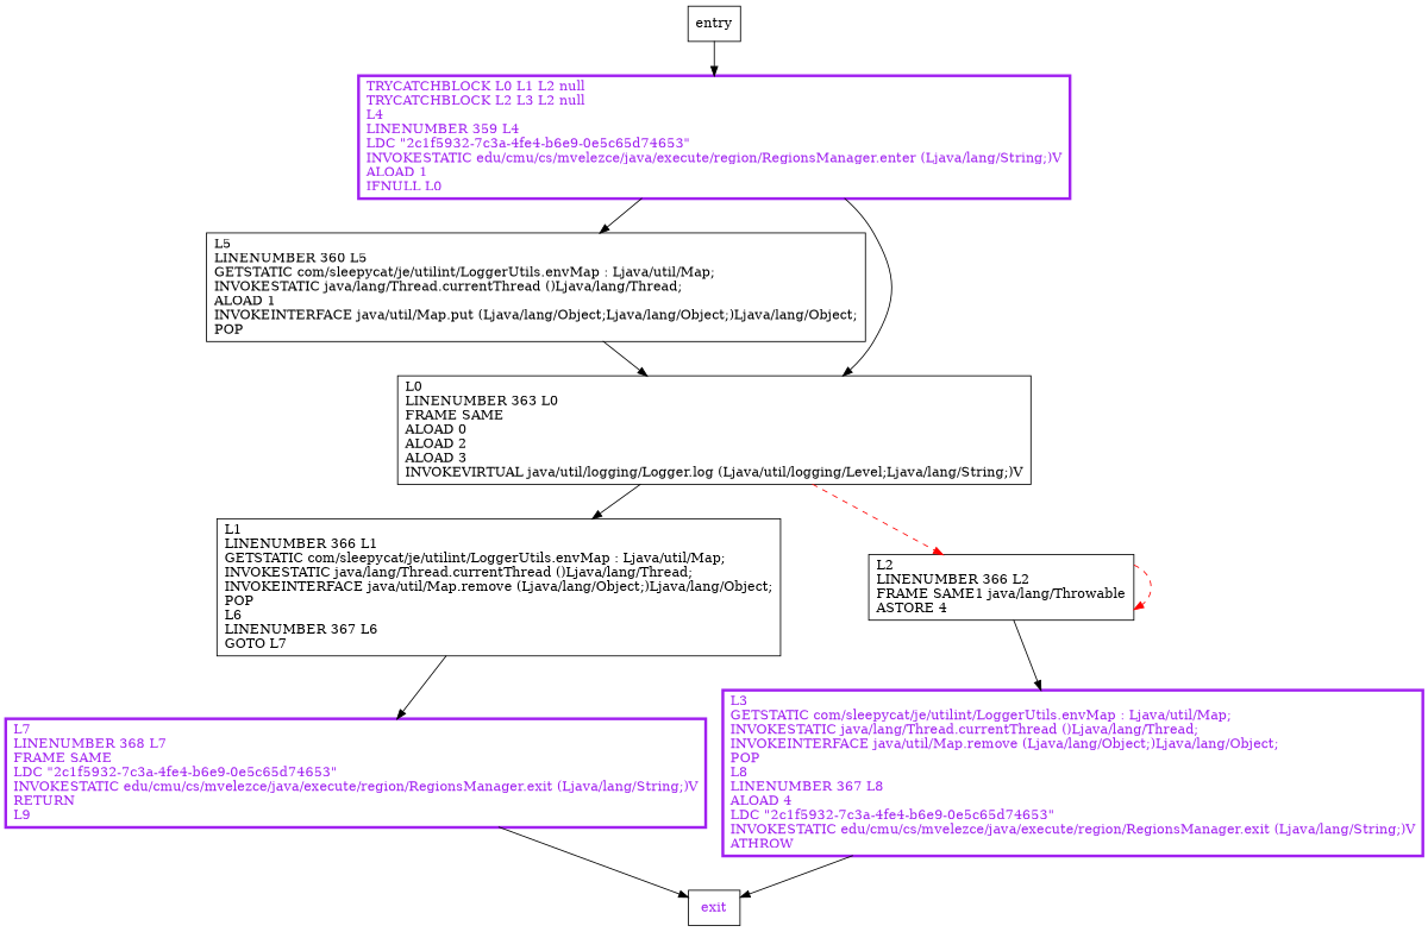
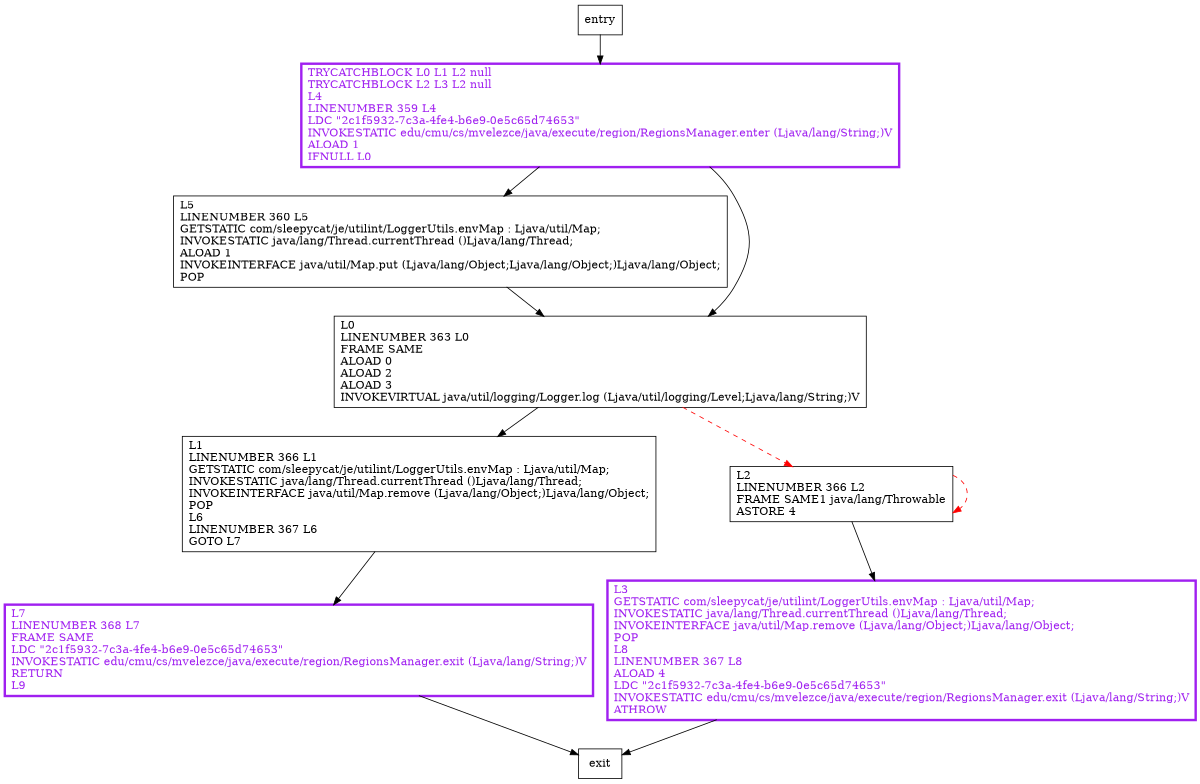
  digraph {
    node [shape=record]
    n1 [label="L5\lLINENUMBER 360 L5\lGETSTATIC com/sleepycat/je/utilint/LoggerUtils.envMap : Ljava/util/Map;\lINVOKESTATIC java/lang/Thread.currentThread ()Ljava/lang/Thread;\lALOAD 1\lINVOKEINTERFACE java/util/Map.put (Ljava/lang/Object;Ljava/lang/Object;)Ljava/lang/Object;\lPOP\l"]
    n2 [label="L0\lLINENUMBER 363 L0\lFRAME SAME\lALOAD 0\lALOAD 2\lALOAD 3\lINVOKEVIRTUAL java/util/logging/Logger.log (Ljava/util/logging/Level;Ljava/lang/String;)V\l"]
    n3 [label="L1\lLINENUMBER 366 L1\lGETSTATIC com/sleepycat/je/utilint/LoggerUtils.envMap : Ljava/util/Map;\lINVOKESTATIC java/lang/Thread.currentThread ()Ljava/lang/Thread;\lINVOKEINTERFACE java/util/Map.remove (Ljava/lang/Object;)Ljava/lang/Object;\lPOP\lL6\lLINENUMBER 367 L6\lGOTO L7\l"]
    n4 [color=purple fontcolor=purple label="L7\lLINENUMBER 368 L7\lFRAME SAME\lLDC \"2c1f5932-7c3a-4fe4-b6e9-0e5c65d74653\"\lINVOKESTATIC edu/cmu/cs/mvelezce/java/execute/region/RegionsManager.exit (Ljava/lang/String;)V\lRETURN\lL9\l" penwidth=3]
    n5 [color=purple fontcolor=purple label="TRYCATCHBLOCK L0 L1 L2 null\lTRYCATCHBLOCK L2 L3 L2 null\lL4\lLINENUMBER 359 L4\lLDC \"2c1f5932-7c3a-4fe4-b6e9-0e5c65d74653\"\lINVOKESTATIC edu/cmu/cs/mvelezce/java/execute/region/RegionsManager.enter (Ljava/lang/String;)V\lALOAD 1\lIFNULL L0\l" penwidth=3]
    n6 [color=purple fontcolor=purple label="L3\lGETSTATIC com/sleepycat/je/utilint/LoggerUtils.envMap : Ljava/util/Map;\lINVOKESTATIC java/lang/Thread.currentThread ()Ljava/lang/Thread;\lINVOKEINTERFACE java/util/Map.remove (Ljava/lang/Object;)Ljava/lang/Object;\lPOP\lL8\lLINENUMBER 367 L8\lALOAD 4\lLDC \"2c1f5932-7c3a-4fe4-b6e9-0e5c65d74653\"\lINVOKESTATIC edu/cmu/cs/mvelezce/java/execute/region/RegionsManager.exit (Ljava/lang/String;)V\lATHROW\l" penwidth=3]
-   exit [fontcolor=purple]
+   exit
    n8 [label="L2\lLINENUMBER 366 L2\lFRAME SAME1 java/lang/Throwable\lASTORE 4\l"]
    entry
    n1 -> n2
    n2 -> n3
    n2 -> n8 [color=red style=dashed]
    n3 -> n4
    n4 -> exit
    n5 -> n1
    n5 -> n2
    n6 -> exit
    n8 -> n6
    n8 -> n8 [color=red style=dashed]
    entry -> n5
  }
